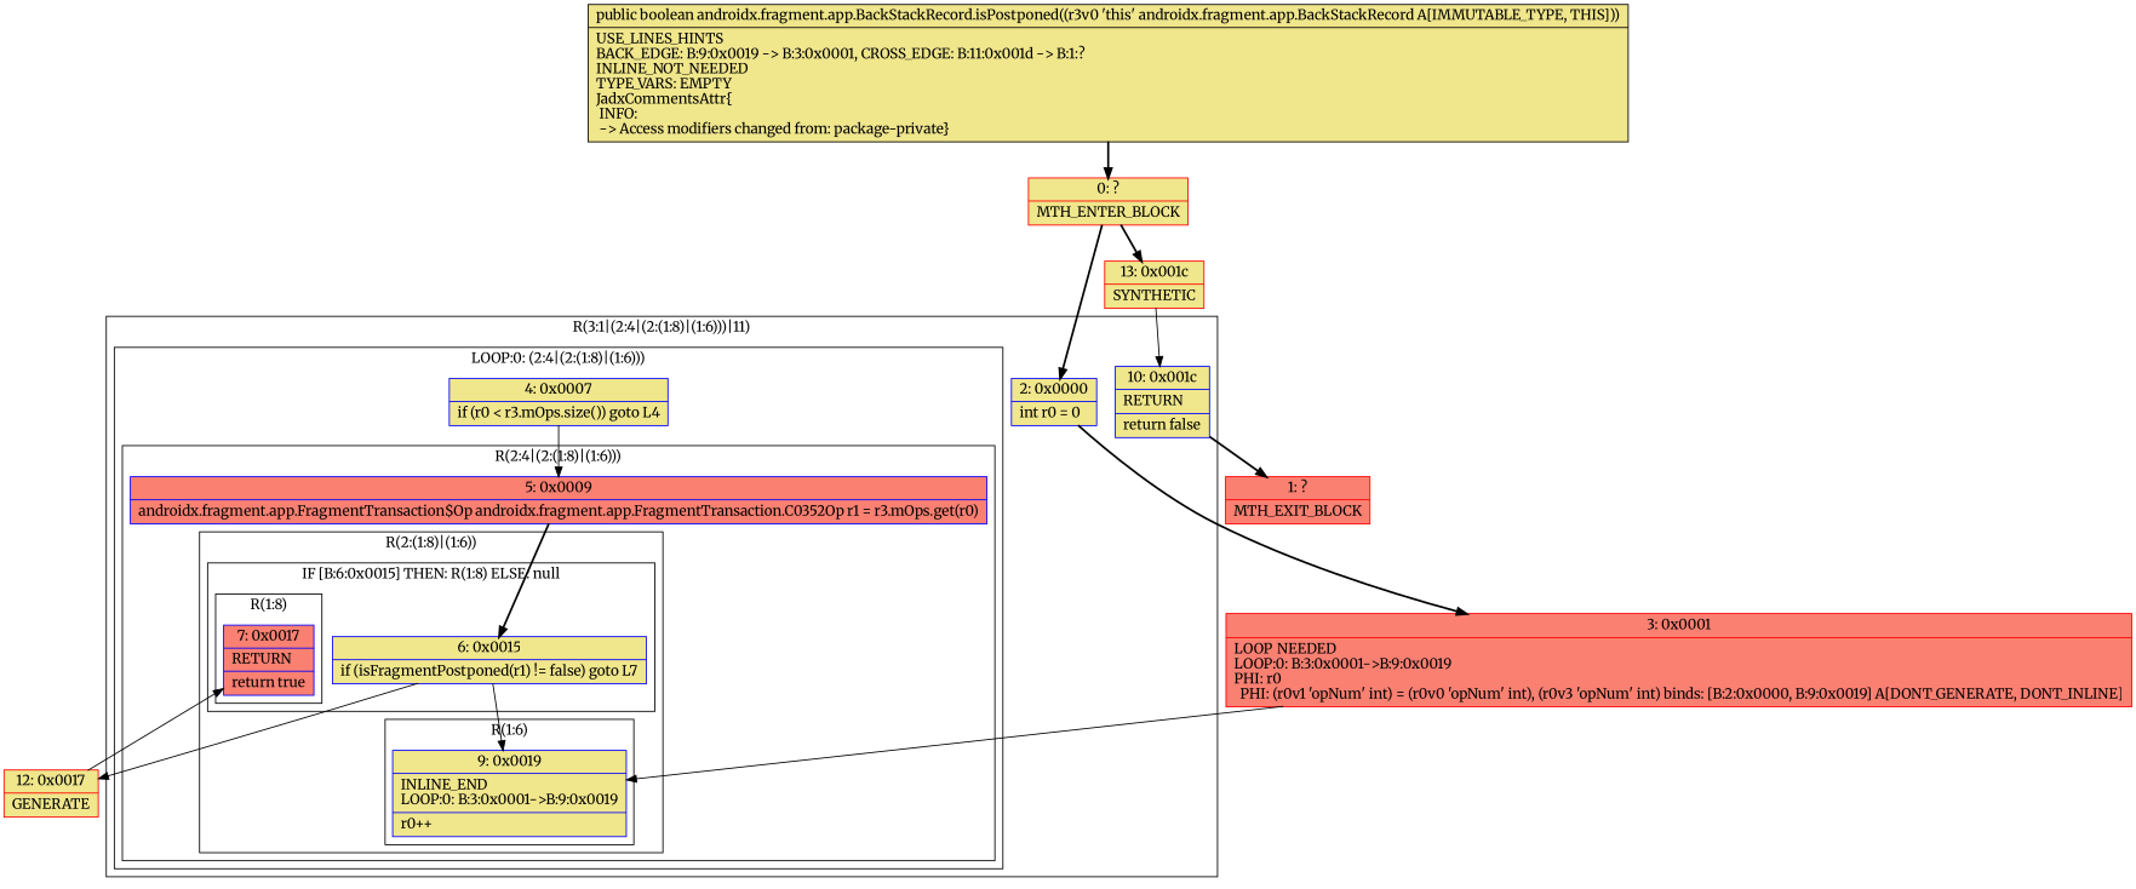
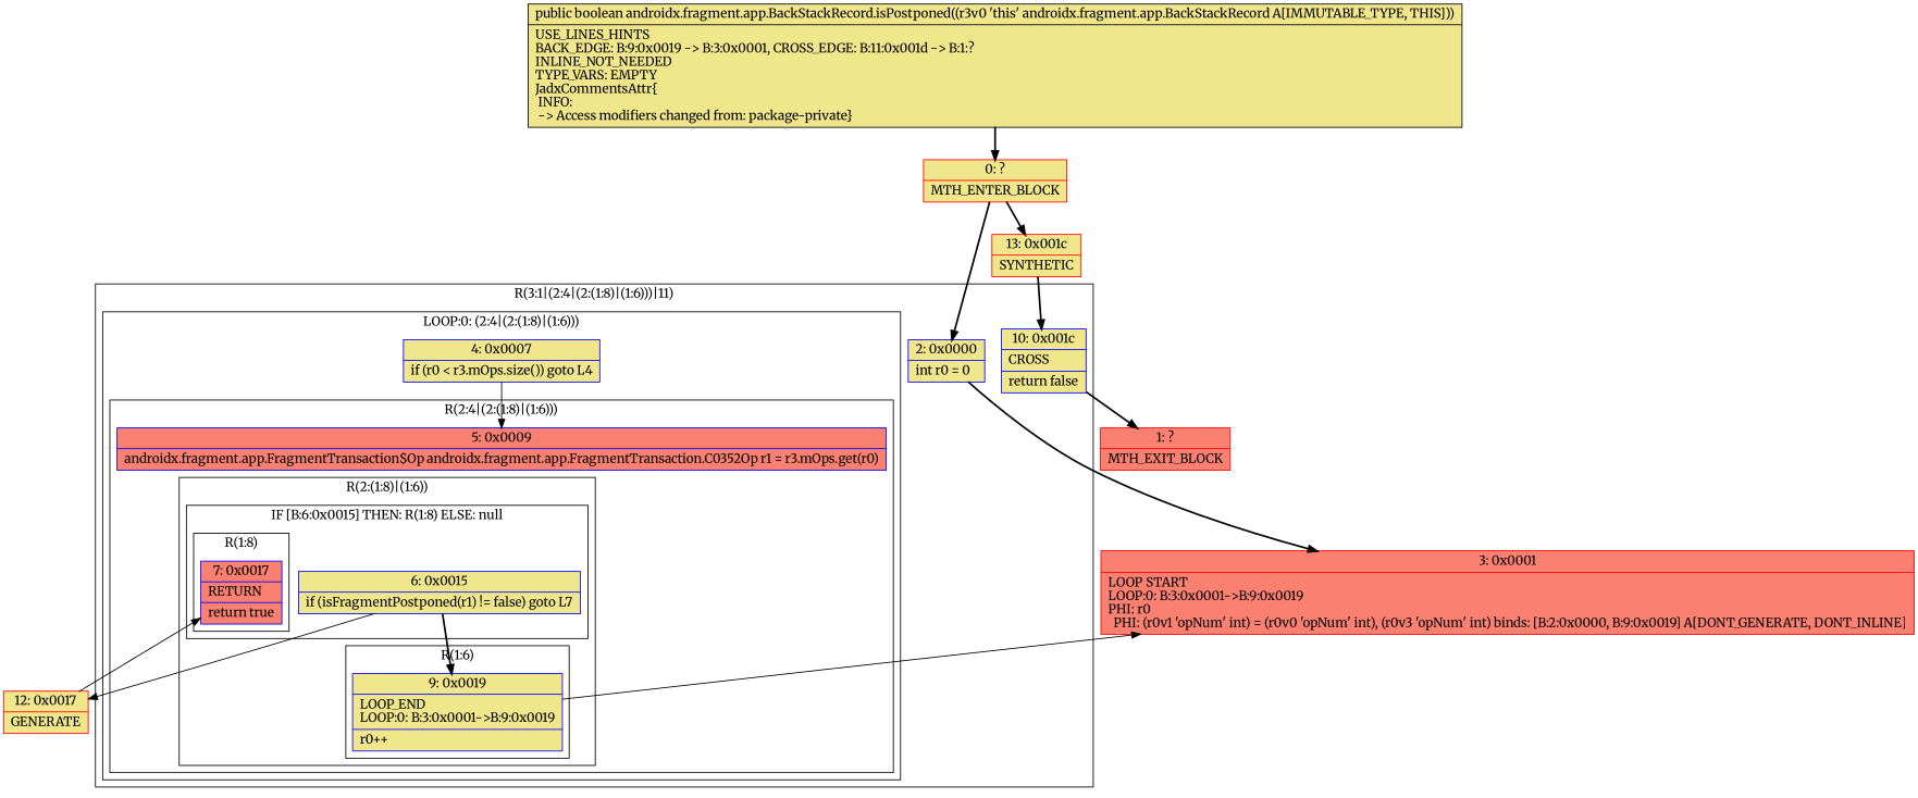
  digraph {
    fontname=Merriweather
    node [color=blue fillcolor=khaki fontname=Merriweather shape=record style=filled]
    edge [fontname=Merriweather style=solid]
    n1 [fillcolor=salmon label="{7\:\ 0x0017|RETURN\l|return true\l}"]
    n2 [label="{6\:\ 0x0015|if (isFragmentPostponed(r1) != false) goto L7\l}"]
-   n3 [label="{9\:\ 0x0019|INLINE_END\lLOOP:0: B:3:0x0001\-\>B:9:0x0019\l|r0++\l}"]
+   n3 [label="{9\:\ 0x0019|LOOP_END\lLOOP:0: B:3:0x0001\-\>B:9:0x0019\l|r0++\l}"]
    n4 [fillcolor=salmon label="{5\:\ 0x0009|androidx.fragment.app.FragmentTransaction$Op androidx.fragment.app.FragmentTransaction.C0352Op r1 = r3.mOps.get(r0)\l}"]
    n5 [label="{4\:\ 0x0007|if (r0 \< r3.mOps.size()) goto L4\l}"]
    n6 [label="{2\:\ 0x0000|int r0 = 0\l}"]
-   n7 [label="{10\:\ 0x001c|RETURN\l|return false\l}"]
+   n7 [label="{10\:\ 0x001c|CROSS\l|return false\l}"]
    n8 [color=red label="{12\:\ 0x0017|GENERATE\l}"]
-   n9 [color=red fillcolor=salmon label="{3\:\ 0x0001|LOOP_NEEDED\lLOOP:0: B:3:0x0001\-\>B:9:0x0019\lPHI: r0 \l  PHI: (r0v1 'opNum' int) = (r0v0 'opNum' int), (r0v3 'opNum' int) binds: [B:2:0x0000, B:9:0x0019] A[DONT_GENERATE, DONT_INLINE]\l}"]
+   n9 [color=red fillcolor=salmon label="{3\:\ 0x0001|LOOP_START\lLOOP:0: B:3:0x0001\-\>B:9:0x0019\lPHI: r0 \l  PHI: (r0v1 'opNum' int) = (r0v0 'opNum' int), (r0v3 'opNum' int) binds: [B:2:0x0000, B:9:0x0019] A[DONT_GENERATE, DONT_INLINE]\l}"]
    n10 [color=red fillcolor=salmon label="{1\:\ ?|MTH_EXIT_BLOCK\l}"]
    n11 [color=red label="{13\:\ 0x001c|SYNTHETIC\l}"]
    n12 [color=red label="{0\:\ ?|MTH_ENTER_BLOCK\l}"]
    n13 [label="{public boolean androidx.fragment.app.BackStackRecord.isPostponed((r3v0 'this' androidx.fragment.app.BackStackRecord A[IMMUTABLE_TYPE, THIS]))  | USE_LINES_HINTS\lBACK_EDGE: B:9:0x0019 \-\> B:3:0x0001, CROSS_EDGE: B:11:0x001d \-\> B:1:?\lINLINE_NOT_NEEDED\lTYPE_VARS: EMPTY\lJadxCommentsAttr\{\l INFO: \l \-\> Access modifiers changed from: package\-private\}\l}" color=""]
    subgraph cluster_1 {
      label="R(3:1|(2:4|(2:(1:8)|(1:6)))|11)"
      n6
      n7
      subgraph cluster_2 {
        label="LOOP:0: (2:4|(2:(1:8)|(1:6)))"
        n5
        subgraph cluster_3 {
          label="R(2:4|(2:(1:8)|(1:6)))"
          n4
          subgraph cluster_4 {
            label="R(2:(1:8)|(1:6))"
            subgraph cluster_5 {
              label="IF [B:6:0x0015] THEN: R(1:8) ELSE: null"
              n2
              subgraph cluster_6 {
                label="R(1:8)"
                n1
              }
            }
            subgraph cluster_7 {
              label="R(1:6)"
              n3
            }
          }
        }
      }
    }
-   n2 -> n3
+   n2 -> n3 [style=bold]
    n2 -> n8
-   n9 -> n3
-   n4 -> n2 [style=bold]
+   n3 -> n9
    n5 -> n4
    n6 -> n9 [style=bold]
    n7 -> n10 [style=bold]
    n8 -> n1
-   n11 -> n7
+   n11 -> n7 [style=bold]
    n12 -> n6 [style=bold]
    n12 -> n11 [style=bold]
    n13 -> n12 [style=bold]
  }
